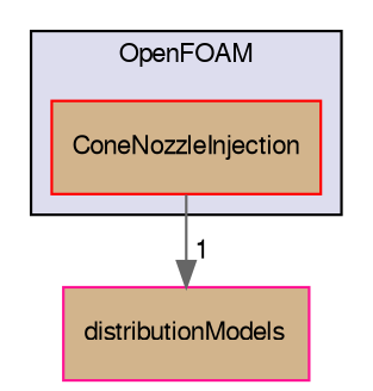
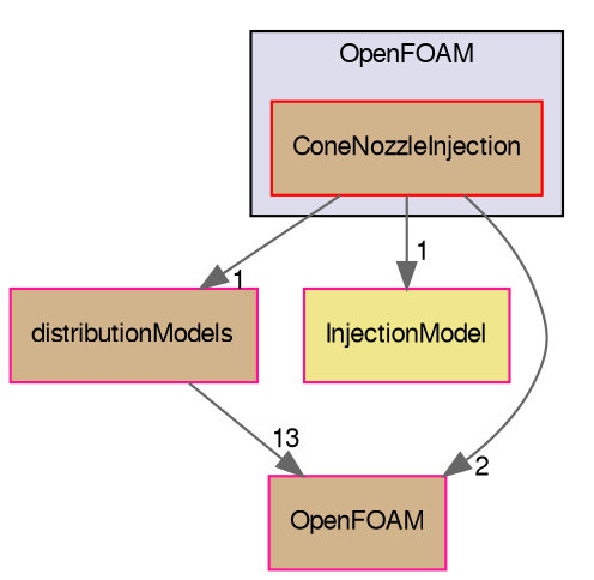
  digraph {
    compound=true
    node [color=deeppink fillcolor=tan fontname=FreeSans fontsize=10 shape=box style=filled]
    edge [color=gray40 headlabel=1 labeldistance=1.5 labelfontname=FreeSans labelfontsize=10]
    n1 [color=red label=ConeNozzleInjection pencolor=black]
    n2 [label=distributionModels]
+   n3 [fillcolor=khaki label=InjectionModel]
+   n4 [label=OpenFOAM]
    subgraph cluster_1 {
      bgcolor="#ddddee"
      fontname=FreeSans
      fontsize=10
      label=OpenFOAM
      pencolor=black
      n1
    }
    n1 -> n2
+   n1 -> n3
+   n1 -> n4 [headlabel=2]
+   n2 -> n4 [headlabel=13]
  }
